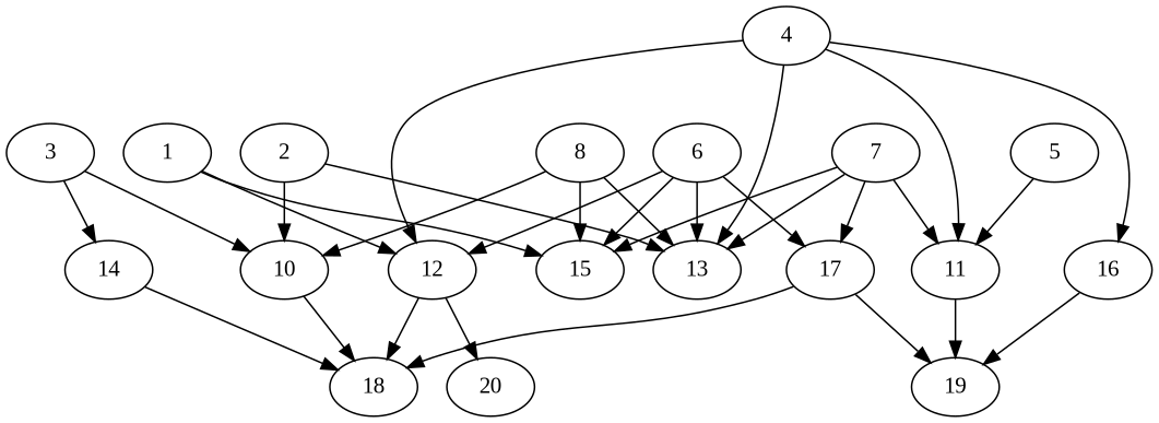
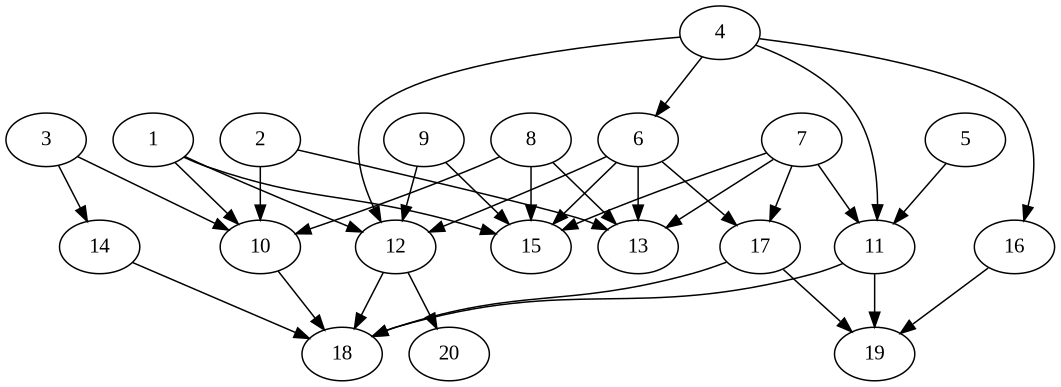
  digraph {
    fontname="Liberation Serif"
    node [alpha=0.02 fontname="Liberation Serif"]
    edge [fontname="Liberation Serif"]
    1 [expect_size=22799360]
    10 [alpha=0.04 expect_size=19339264]
    12 [alpha=0.06 expect_size=49070080]
    15 [alpha=0.17 expect_size=5253120]
    18 [alpha=0.15 expect_size=40949760]
    20 [alpha=0.10 expect_size=40468480]
    19 [alpha=0.06 expect_size=9270272]
    2 [alpha=0.10 expect_size=21179392]
    13 [alpha=0.16 expect_size=25443328]
    3 [alpha=0.09 expect_size=5694464]
    14 [alpha=0.12 expect_size=46342144]
    4 [alpha=0.03 expect_size=34840576]
    11 [expect_size=43661312]
    16 [alpha=0.14 expect_size=17362944]
    5 [alpha=0.05 expect_size=36809728]
    6 [alpha=0.07 expect_size=25788416]
    17 [alpha=0.15 expect_size=34446336]
    7 [alpha=0.03 expect_size=28028928]
    8 [alpha=0.07 expect_size=51142656]
+   9 [alpha=0.13 expect_size=17911808]
+   1 -> 10
    1 -> 12
    1 -> 15
    10 -> 18
    12 -> 18
    12 -> 20
    2 -> 10
    2 -> 13
    3 -> 10
    3 -> 14
    14 -> 18
    4 -> 12
-   4 -> 13
+   4 -> 6
    4 -> 11
    4 -> 16
+   11 -> 18
    11 -> 19
    16 -> 19
    5 -> 11
    6 -> 12
    6 -> 15
    6 -> 13
    6 -> 17
    17 -> 18
    17 -> 19
    7 -> 15
    7 -> 13
    7 -> 11
    7 -> 17
    8 -> 10
    8 -> 15
    8 -> 13
+   9 -> 12
+   9 -> 15
  }
